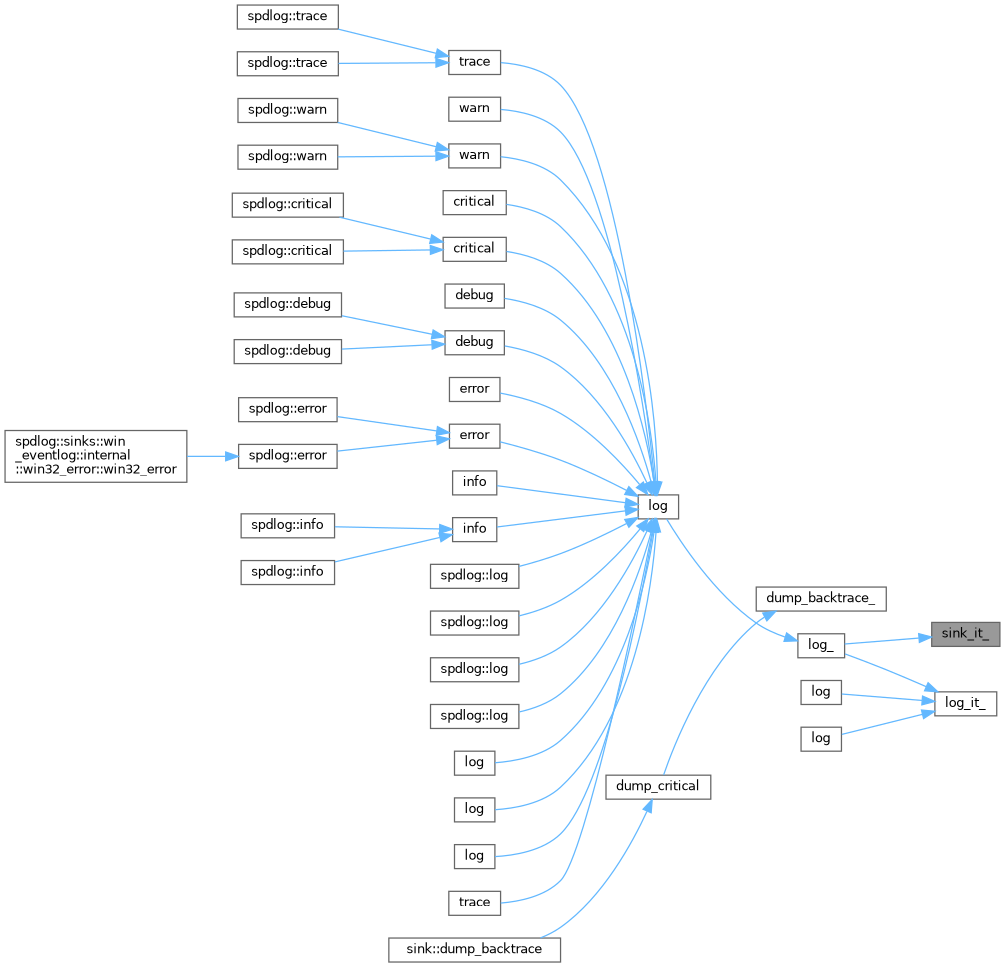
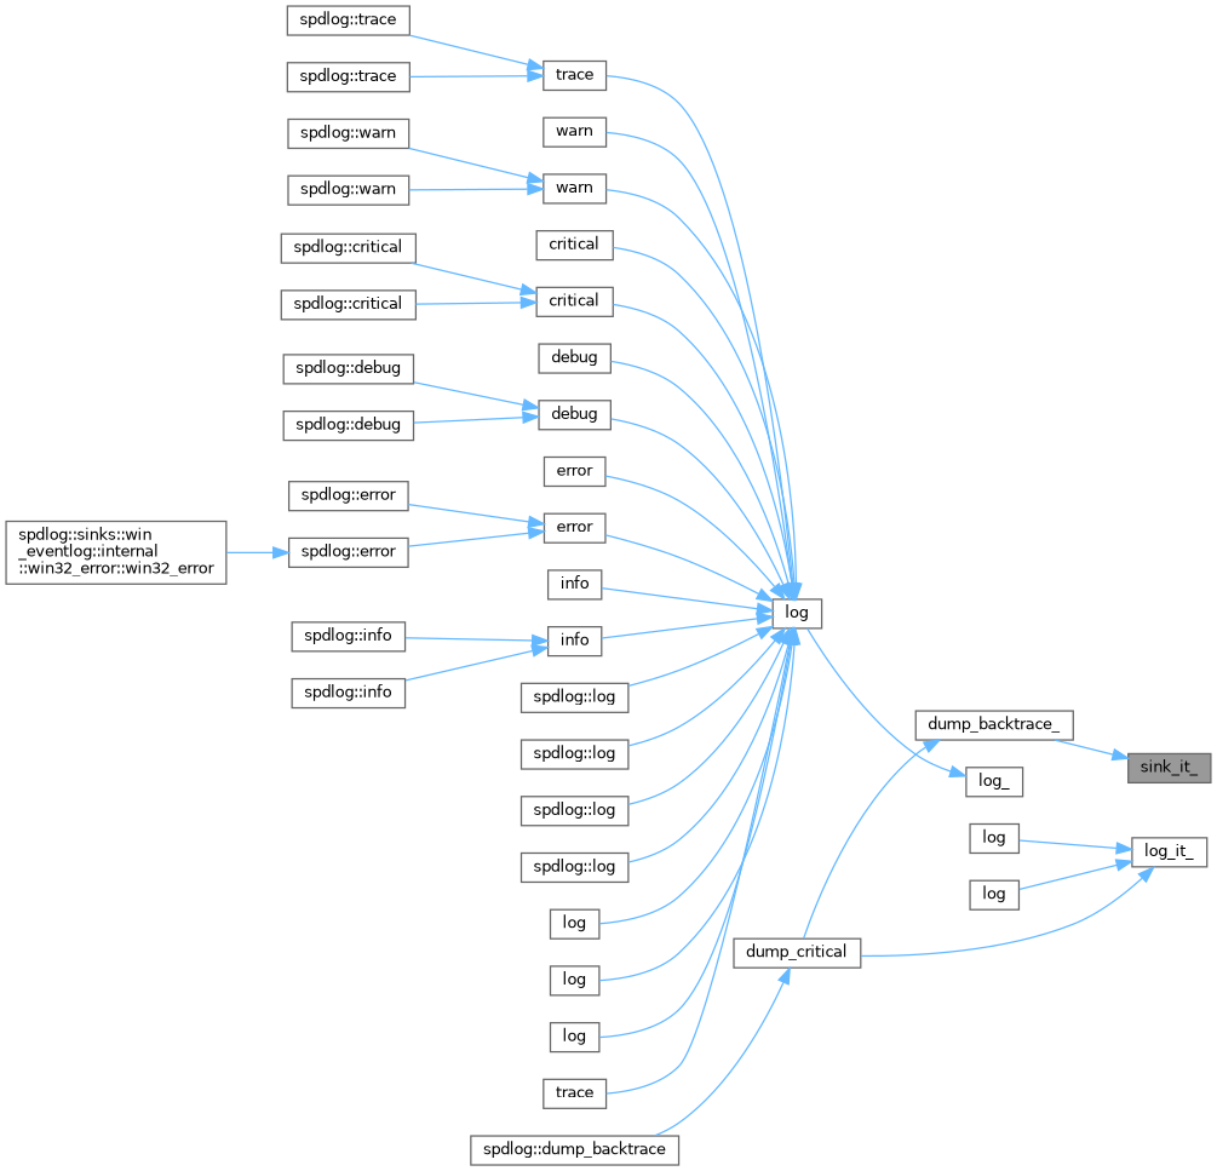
  digraph {
    rankdir=RL
    node [color=grey40 fillcolor=white fontname=Helvetica fontsize=10 shape=box style=filled]
    edge [color=steelblue1 dir=back fontname=Helvetica fontsize=10 labelfontname=Helvetica labelfontsize=10 style=solid]
    n1 [color=gray40 fillcolor=grey60 fontcolor=black height=0.2 label=sink_it_ width=0.4]
    n2 [height=0.2 label=dump_backtrace_ width=0.4]
    n3 [height=0.2 label=dump_critical width=0.4]
    n4 [height=0.2 label=log_it_ width=0.4]
    n5 [height=0.2 label=log width=0.4]
    n6 [height=0.2 label=log width=0.4]
    n7 [height=0.2 label=log_ width=0.4]
-   n8 [height=0.2 label="sink::dump_backtrace" width=0.4]
+   n8 [height=0.2 label="spdlog::dump_backtrace" width=0.4]
    n9 [height=0.2 label=log width=0.4]
    n10 [height=0.2 label=critical width=0.4]
    n11 [height=0.2 label=critical width=0.4]
    n12 [height=0.2 label=debug width=0.4]
    n13 [height=0.2 label=debug width=0.4]
    n14 [height=0.2 label=error width=0.4]
    n15 [height=0.2 label=error width=0.4]
    n16 [height=0.2 label=info width=0.4]
    n17 [height=0.2 label=info width=0.4]
    n18 [height=0.2 label="spdlog::log" width=0.4]
    n19 [height=0.2 label="spdlog::log" width=0.4]
    n20 [height=0.2 label="spdlog::log" width=0.4]
    n21 [height=0.2 label="spdlog::log" width=0.4]
    n22 [height=0.2 label=log width=0.4]
    n23 [height=0.2 label=log width=0.4]
    n24 [height=0.2 label=log width=0.4]
    n25 [height=0.2 label=trace width=0.4]
    n26 [height=0.2 label=trace width=0.4]
    n27 [height=0.2 label=warn width=0.4]
    n28 [height=0.2 label=warn width=0.4]
    n29 [height=0.2 label="spdlog::critical" width=0.4]
    n30 [height=0.2 label="spdlog::critical" width=0.4]
    n31 [height=0.2 label="spdlog::debug" width=0.4]
    n32 [height=0.2 label="spdlog::debug" width=0.4]
    n33 [height=0.2 label="spdlog::error" width=0.4]
    n34 [height=0.2 label="spdlog::error" width=0.4]
    n35 [height=0.2 label="spdlog::info" width=0.4]
    n36 [height=0.2 label="spdlog::info" width=0.4]
    n37 [height=0.2 label="spdlog::trace" width=0.4]
    n38 [height=0.2 label="spdlog::trace" width=0.4]
    n39 [height=0.2 label="spdlog::warn" width=0.4]
    n40 [height=0.2 label="spdlog::warn" width=0.4]
    n41 [height=0.2 label="spdlog::sinks::win\l_eventlog::internal\l::win32_error::win32_error" width=0.4]
-   n1 -> n7
+   n1 -> n2
    n2 -> n3
    n3 -> n8
    n4 -> n5
    n4 -> n6
-   n4 -> n7
+   n4 -> n3
    n7 -> n9
    n9 -> n10
    n9 -> n11
    n9 -> n12
    n9 -> n13
    n9 -> n14
    n9 -> n15
    n9 -> n16
    n9 -> n17
    n9 -> n18
    n9 -> n19
    n9 -> n20
    n9 -> n21
    n9 -> n22
    n9 -> n23
    n9 -> n24
    n9 -> n25
    n9 -> n26
    n9 -> n27
    n9 -> n28
    n11 -> n29
    n11 -> n30
    n13 -> n31
    n13 -> n32
    n15 -> n33
    n15 -> n34
    n17 -> n35
    n17 -> n36
    n26 -> n37
    n26 -> n38
    n28 -> n39
    n28 -> n40
    n34 -> n41
  }
